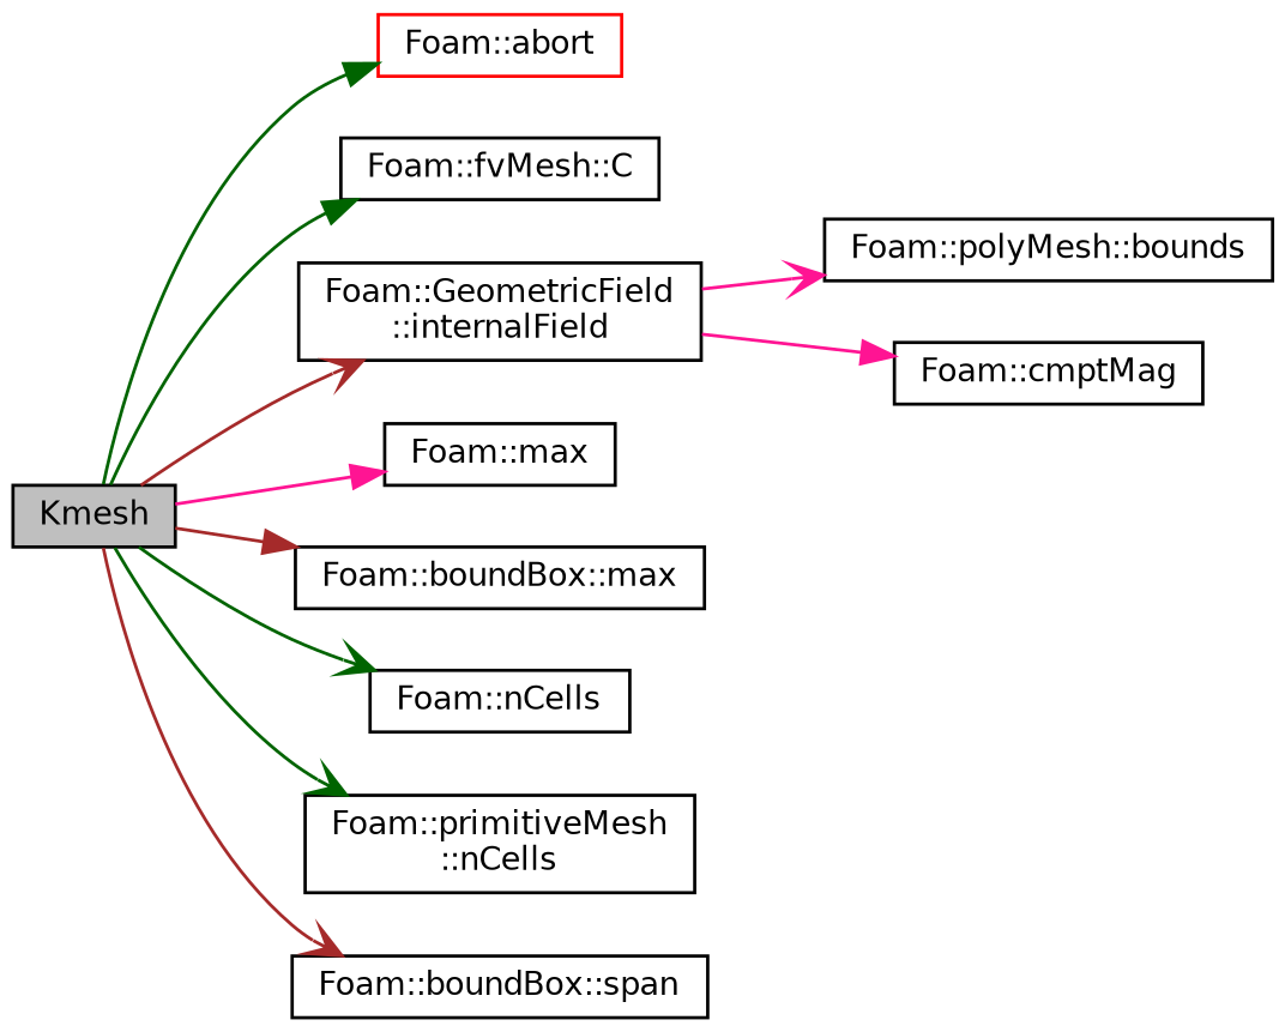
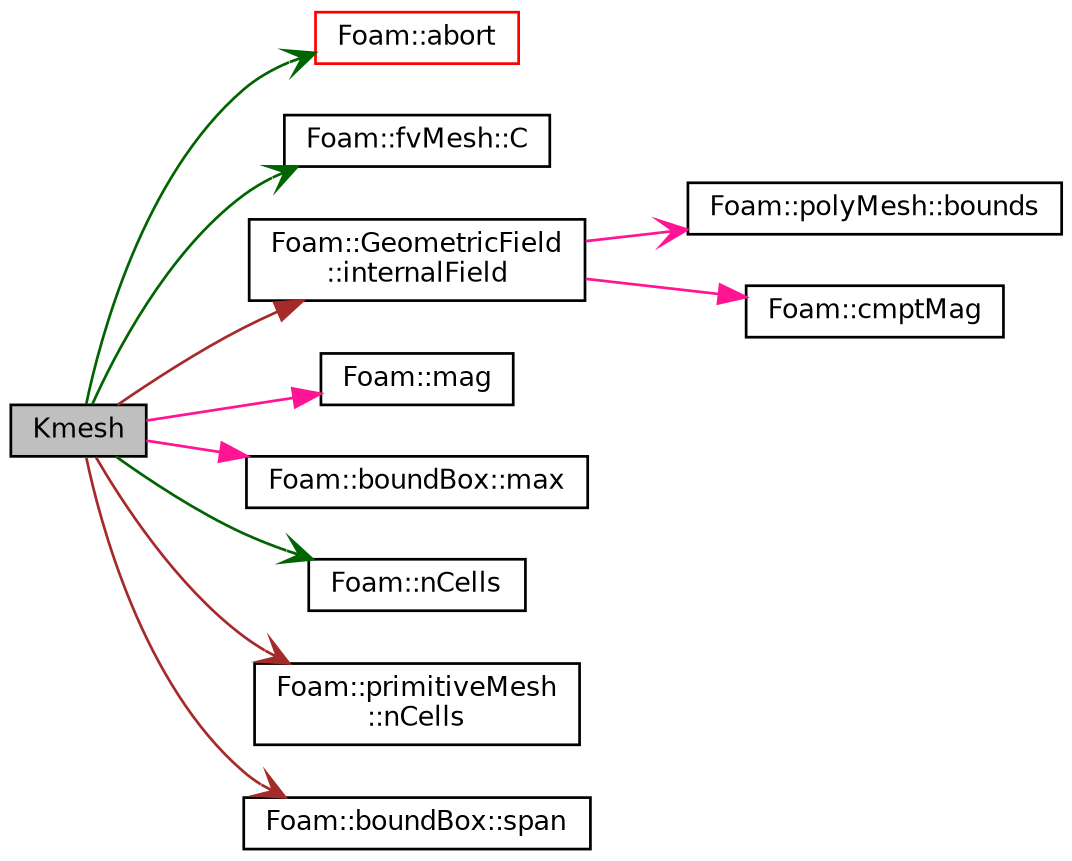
  digraph {
    rankdir=LR
    node [color=black fontname=Helvetica fontsize=10 shape=record]
    edge [arrowhead=vee color=deeppink fontname=Helvetica fontsize=10 labelfontname=Helvetica labelfontsize=10 style=solid]
    n1 [fillcolor=grey75 fontcolor=black height=0.2 label=Kmesh style=filled width=0.4]
    n2 [color=red height=0.2 label="Foam::abort" width=0.4]
    n3 [height=0.2 label="Foam::fvMesh::C" width=0.4]
    n4 [height=0.2 label="Foam::GeometricField\l::internalField" width=0.4]
-   n5 [height=0.2 label="Foam::max" width=0.4]
+   n5 [height=0.2 label="Foam::mag" width=0.4]
    n6 [height=0.2 label="Foam::boundBox::max" width=0.4]
    n7 [height=0.2 label="Foam::nCells" width=0.4]
    n8 [height=0.2 label="Foam::primitiveMesh\l::nCells" width=0.4]
    n9 [height=0.2 label="Foam::boundBox::span" width=0.4]
    n10 [height=0.2 label="Foam::polyMesh::bounds" width=0.4]
    n11 [height=0.2 label="Foam::cmptMag" width=0.4]
-   n1 -> n2 [arrowhead=normal color=darkgreen]
-   n1 -> n3 [arrowhead=normal color=darkgreen]
-   n1 -> n4 [color=brown]
+   n1 -> n2 [color=darkgreen]
+   n1 -> n3 [color=darkgreen]
+   n1 -> n4 [arrowhead=normal color=brown]
    n1 -> n5 [arrowhead=normal]
-   n1 -> n6 [arrowhead=normal color=brown]
+   n1 -> n6 [arrowhead=normal]
    n1 -> n7 [color=darkgreen]
-   n1 -> n8 [color=darkgreen]
+   n1 -> n8 [color=brown]
    n1 -> n9 [color=brown]
    n4 -> n10
    n4 -> n11 [arrowhead=normal]
  }
